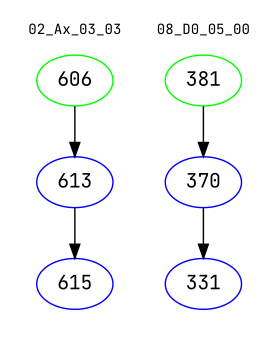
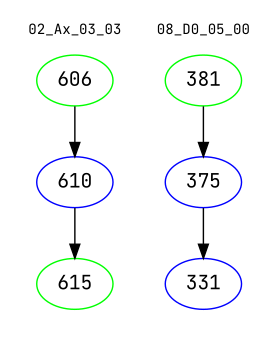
  digraph {
    fontname="JetBrains Mono"
    node [color=blue fontname="JetBrains Mono"]
    edge [color=black fontname="JetBrains Mono"]
    n1 [color=green label=606]
-   n2 [label=613]
-   n3 [label=615]
+   n2 [label=610]
+   n3 [color=green label=615]
    n4 [color=green label=381]
-   n5 [label=370]
+   n5 [label=375]
    n6 [label=331]
    subgraph cluster_1 {
      color=white
      fontsize=10
      label="02_Ax_03_03"
      n1
      n2
      n3
    }
    subgraph cluster_2 {
      color=white
      fontsize=10
      label="08_D0_05_00"
      n4
      n5
      n6
    }
    n1 -> n2
    n2 -> n3
    n4 -> n5
    n5 -> n6
  }
